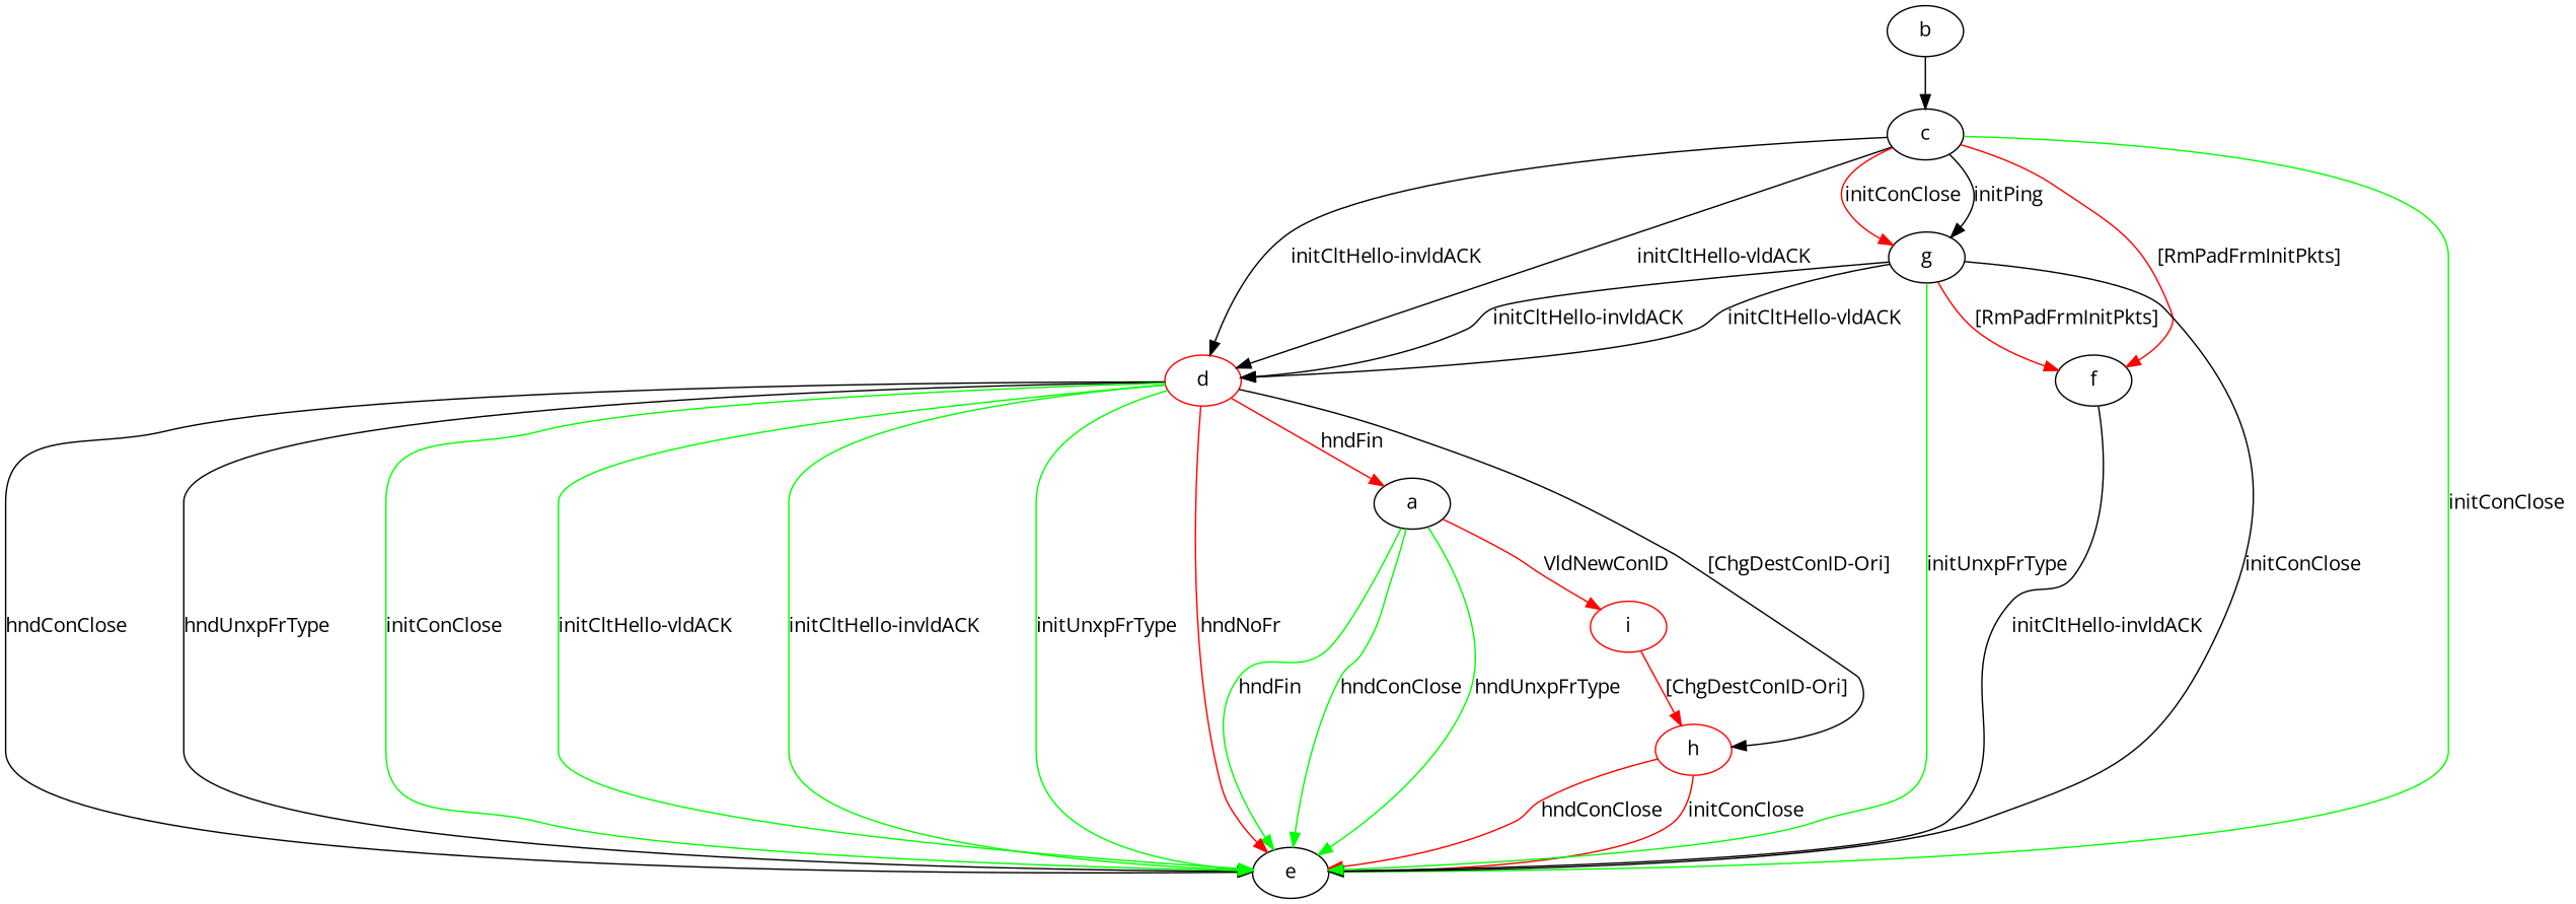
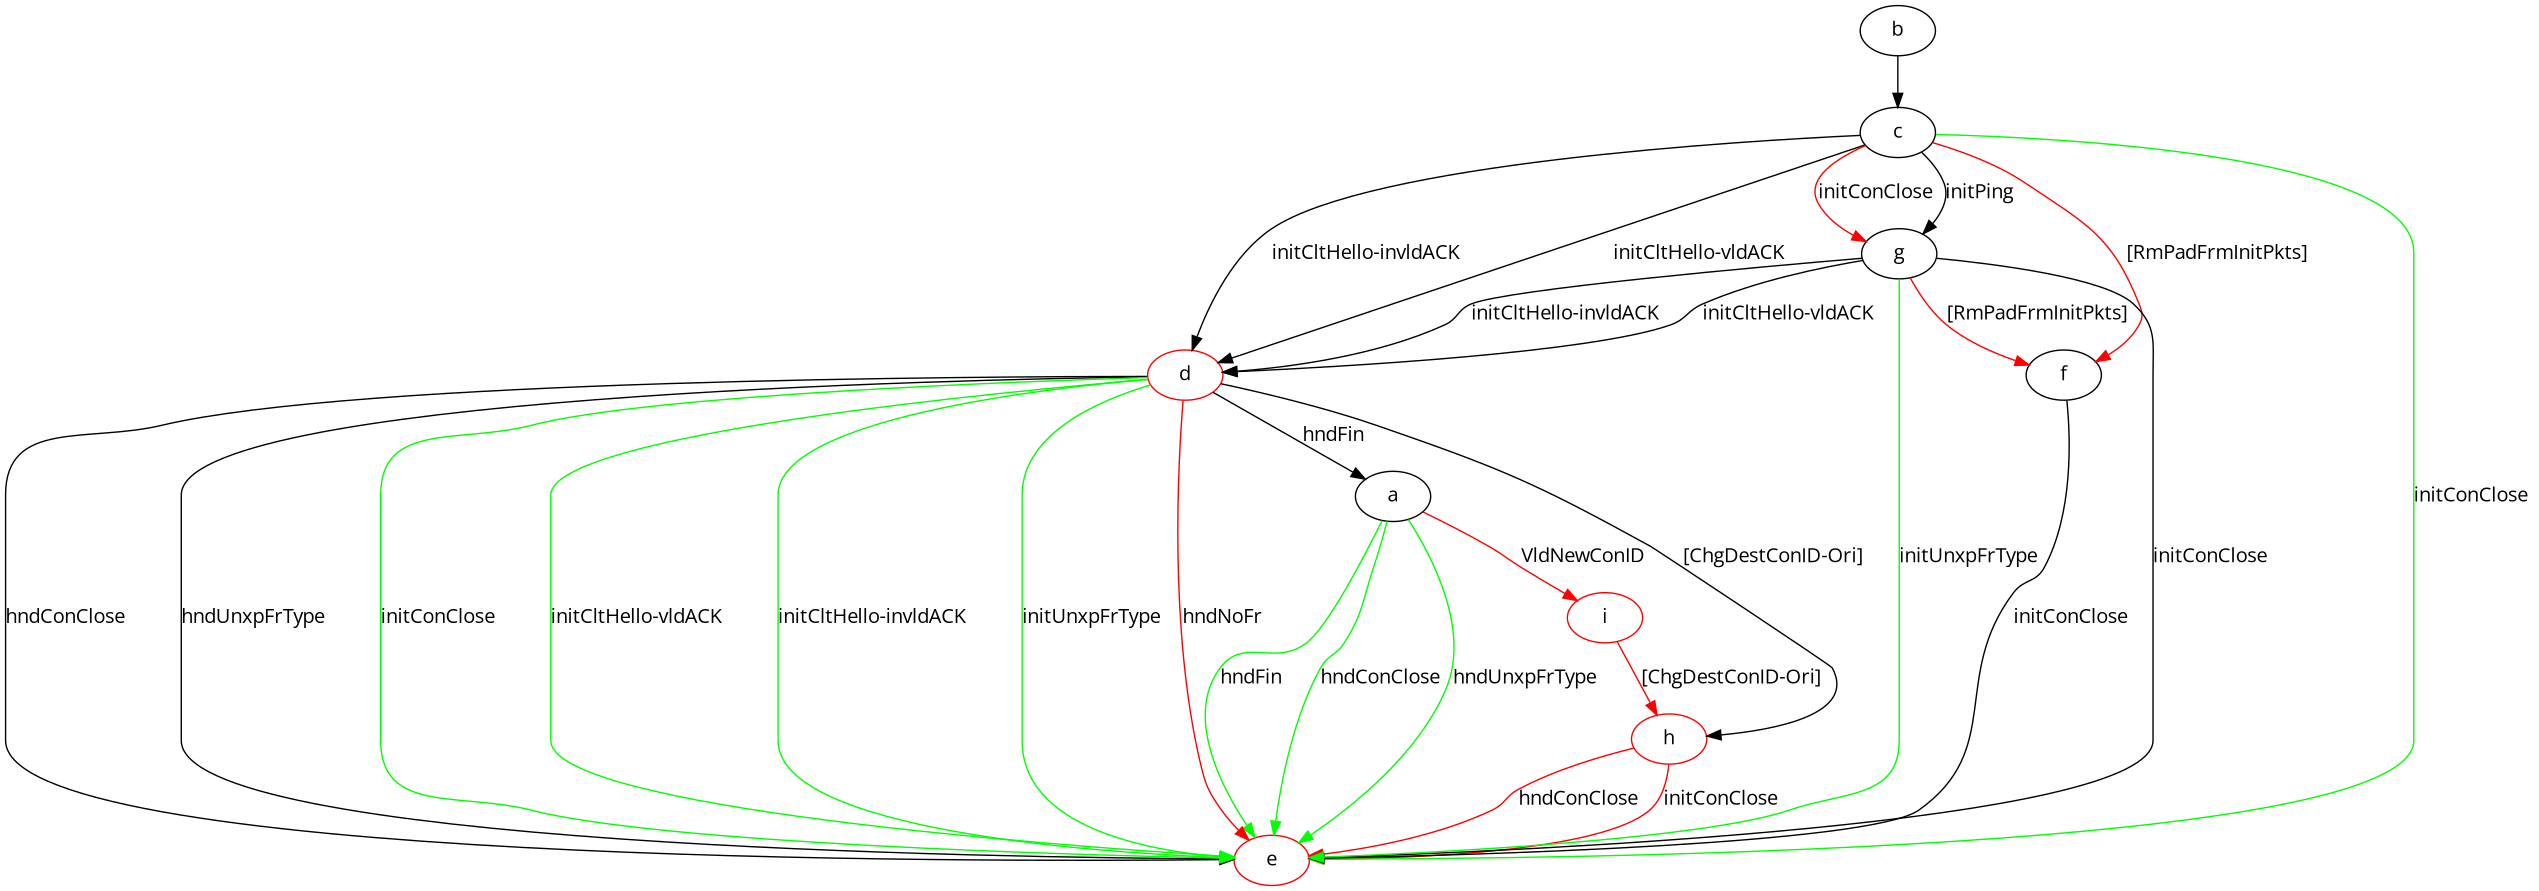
  digraph {
    fontname="Open Sans"
    node [fontname="Open Sans"]
    edge [fontname="Open Sans"]
    a
-   e
+   e [color=red]
    i [color=red]
    h [color=red]
    b
    c
    d [color=red]
    f
    g
    a -> e [color=green label="hndFin "]
    a -> e [color=green label="hndConClose "]
    a -> e [color=green label="hndUnxpFrType "]
    a -> i [color=red label="VldNewConID "]
    i -> h [color=red label="[ChgDestConID-Ori] "]
    h -> e [color=red label="initConClose "]
    h -> e [color=red label="hndConClose "]
    b -> c
    c -> e [color=green label="initConClose "]
    c -> d [label="initCltHello-vldACK "]
    c -> d [label="initCltHello-invldACK "]
    c -> f [color=red label="[RmPadFrmInitPkts] "]
    c -> g [label="initPing "]
    c -> g [color=red label="initConClose "]
-   d -> a [label="hndFin " color=red]
+   d -> a [label="hndFin "]
    d -> e [label="hndConClose "]
    d -> e [label="hndUnxpFrType "]
    d -> e [color=green label="initConClose "]
    d -> e [color=green label="initCltHello-vldACK "]
    d -> e [color=green label="initCltHello-invldACK "]
    d -> e [color=green label="initUnxpFrType "]
    d -> e [color=red label="hndNoFr "]
    d -> h [color=black label="[ChgDestConID-Ori] "]
-   f -> e [label="initCltHello-invldACK "]
+   f -> e [label="initConClose "]
    g -> e [label="initConClose "]
    g -> e [color=green label="initUnxpFrType "]
    g -> d [label="initCltHello-vldACK "]
    g -> d [label="initCltHello-invldACK "]
    g -> f [color=red label="[RmPadFrmInitPkts] "]
  }
